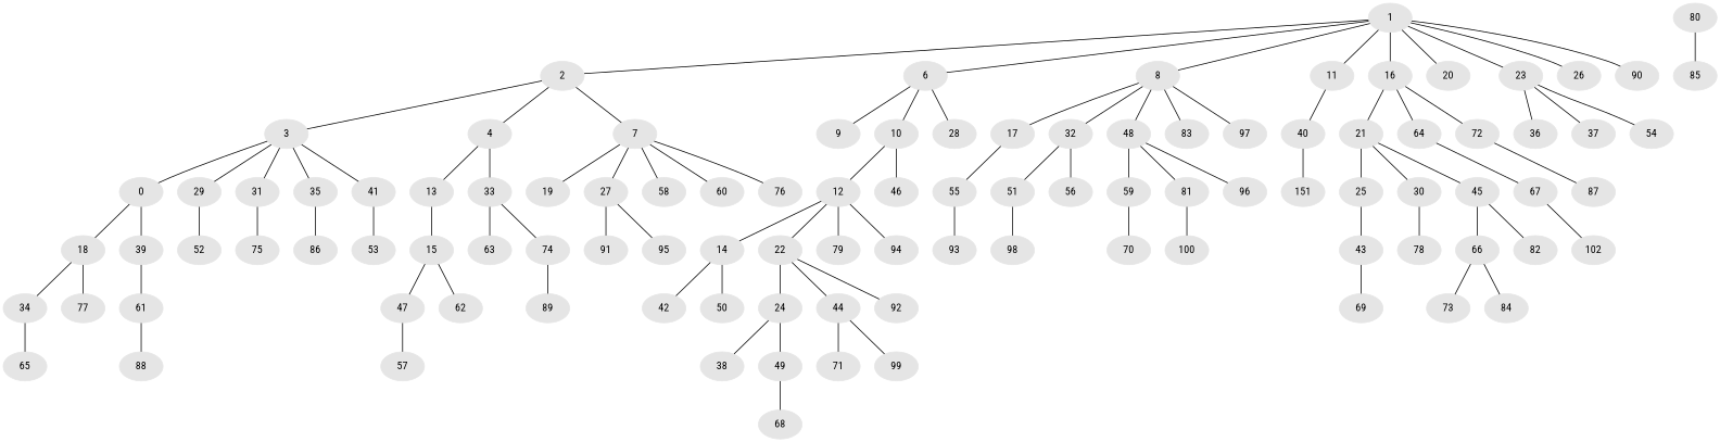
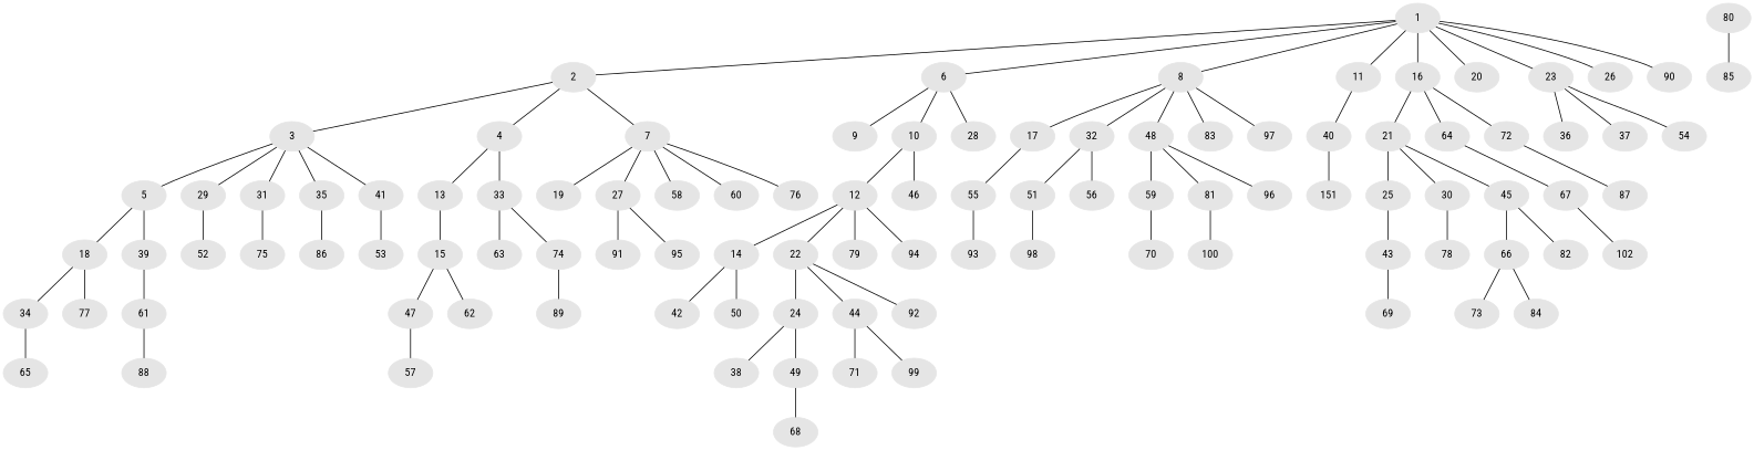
  graph {
    fontname="Roboto Condensed"
    node [color=gray90 fontname="Roboto Condensed" style=filled]
    edge [fontname="Roboto Condensed"]
    1
    2
    6
    8
    11
    16
    20
    23
    26
    90
    3
    4
    7
    9
    10
    28
    17
    32
    48
    83
    97
    40
    21
    64
    72
    36
    37
    54
-   5 [label=0]
+   5
    29
    31
    35
    41
    13
    33
    19
    27
    58
    60
    76
    18
    39
    52
    75
    86
    53
    15
    63
    74
    34
    77
    61
    12
    46
    91
    95
    55
    51
    56
    59
    81
    96
    14
    22
    79
    94
    n67 [label=151]
    42
    50
    24
    44
    92
    47
    62
    57
    25
    30
    45
    67
    87
    93
    65
    43
    78
    66
    82
    38
    49
    71
    99
    68
    69
    98
    89
    80
    85
    88
    73
    84
    70
    100
    102
    1 -- 2
    1 -- 6
    1 -- 8
    1 -- 11
    1 -- 16
    1 -- 20
    1 -- 23
    1 -- 26
    1 -- 90
    2 -- 3
    2 -- 4
    2 -- 7
    6 -- 9
    6 -- 10
    6 -- 28
    8 -- 17
    8 -- 32
    8 -- 48
    8 -- 83
    8 -- 97
    11 -- 40
    16 -- 21
    16 -- 64
    16 -- 72
    23 -- 36
    23 -- 37
    23 -- 54
    3 -- 5
    3 -- 29
    3 -- 31
    3 -- 35
    3 -- 41
    4 -- 13
    4 -- 33
    7 -- 19
    7 -- 27
    7 -- 58
    7 -- 60
    7 -- 76
    10 -- 12
    10 -- 46
    17 -- 55
    32 -- 51
    32 -- 56
    48 -- 59
    48 -- 81
    48 -- 96
    40 -- n67
    21 -- 25
    21 -- 30
    21 -- 45
    64 -- 67
    72 -- 87
    5 -- 18
    5 -- 39
    29 -- 52
    31 -- 75
    35 -- 86
    41 -- 53
    13 -- 15
    33 -- 63
    33 -- 74
    27 -- 91
    27 -- 95
    18 -- 34
    18 -- 77
    39 -- 61
    15 -- 47
    15 -- 62
    74 -- 89
    34 -- 65
    61 -- 88
    12 -- 14
    12 -- 22
    12 -- 79
    12 -- 94
    55 -- 93
    51 -- 98
    59 -- 70
    81 -- 100
    14 -- 42
    14 -- 50
    22 -- 24
    22 -- 44
    22 -- 92
    24 -- 38
    24 -- 49
    44 -- 71
    44 -- 99
    47 -- 57
    25 -- 43
    30 -- 78
    45 -- 66
    45 -- 82
    67 -- 102
    43 -- 69
    66 -- 73
    66 -- 84
    49 -- 68
    80 -- 85
  }
